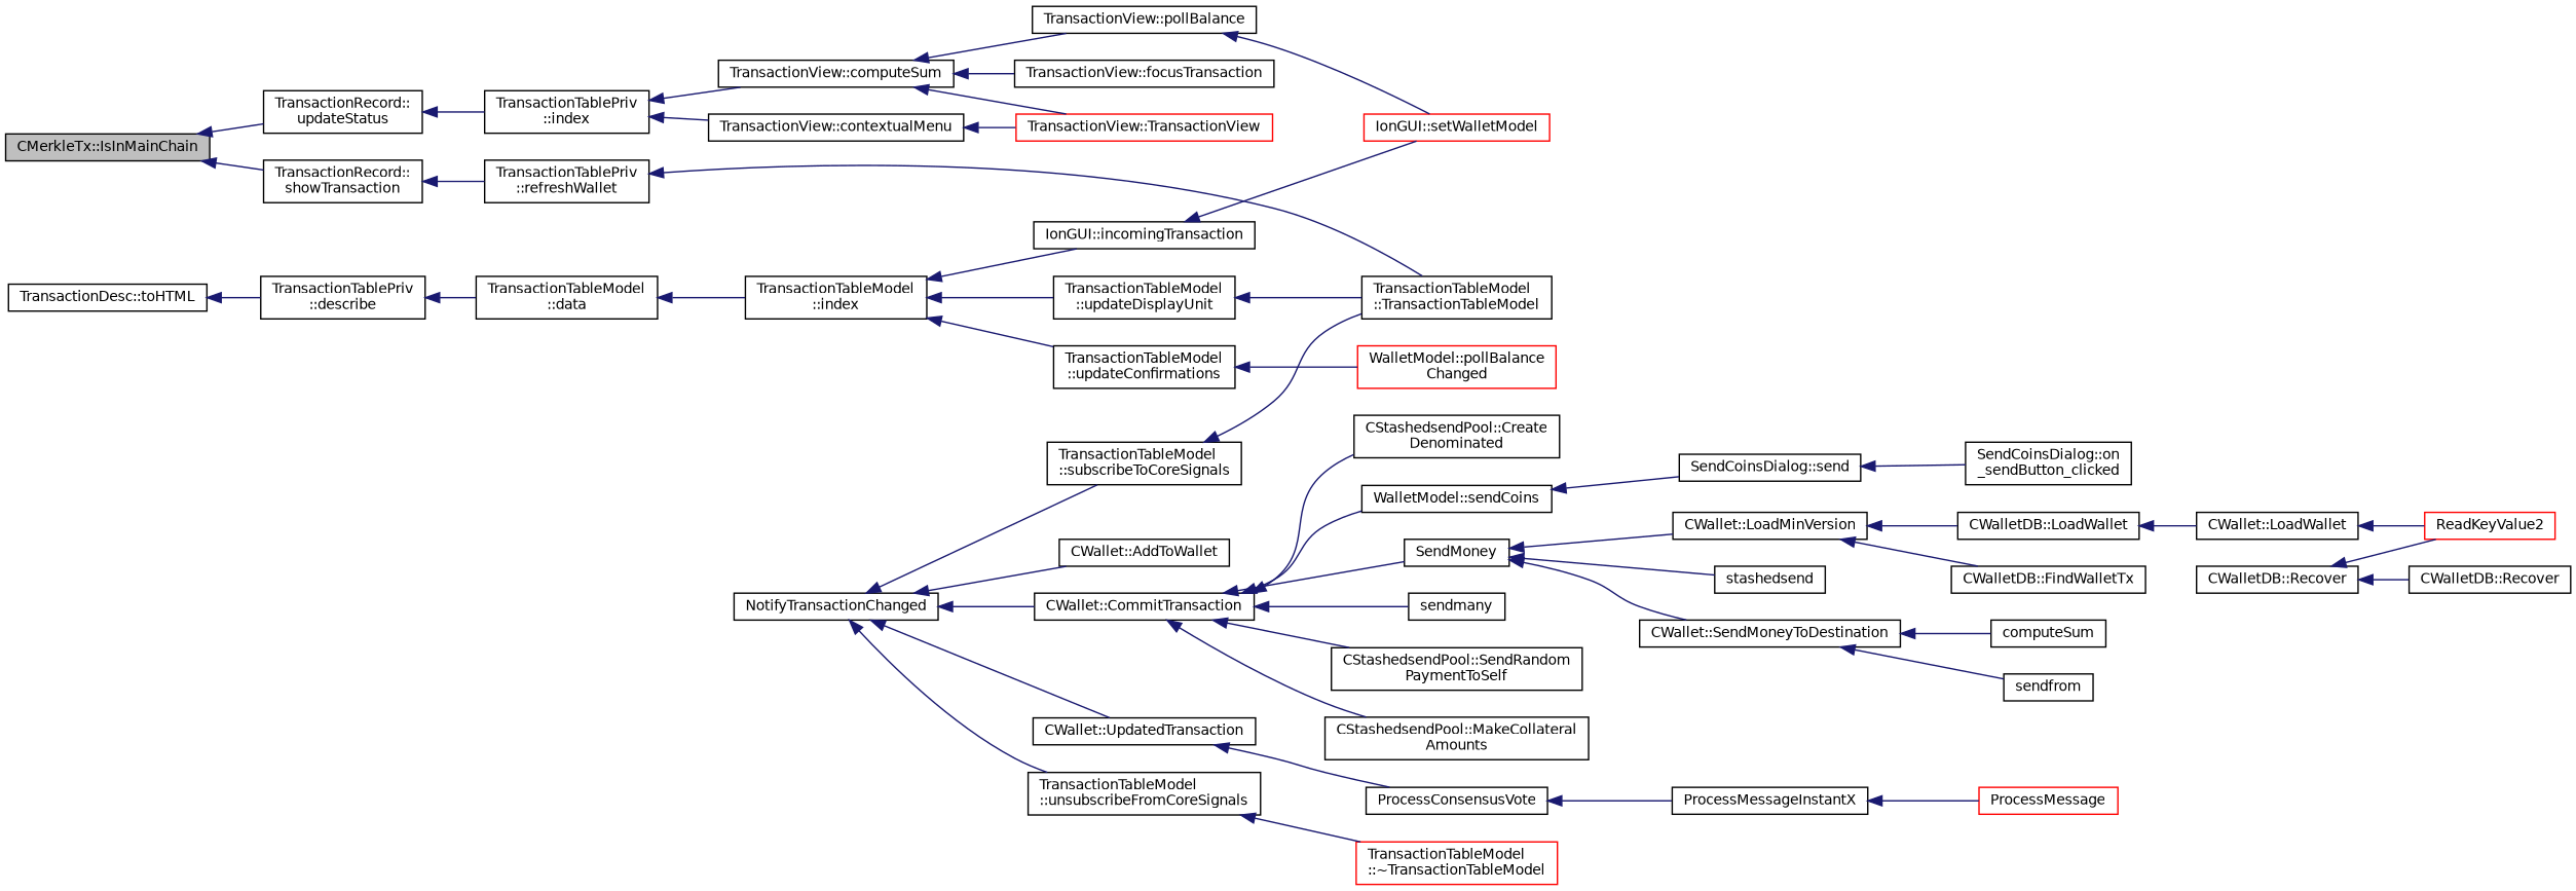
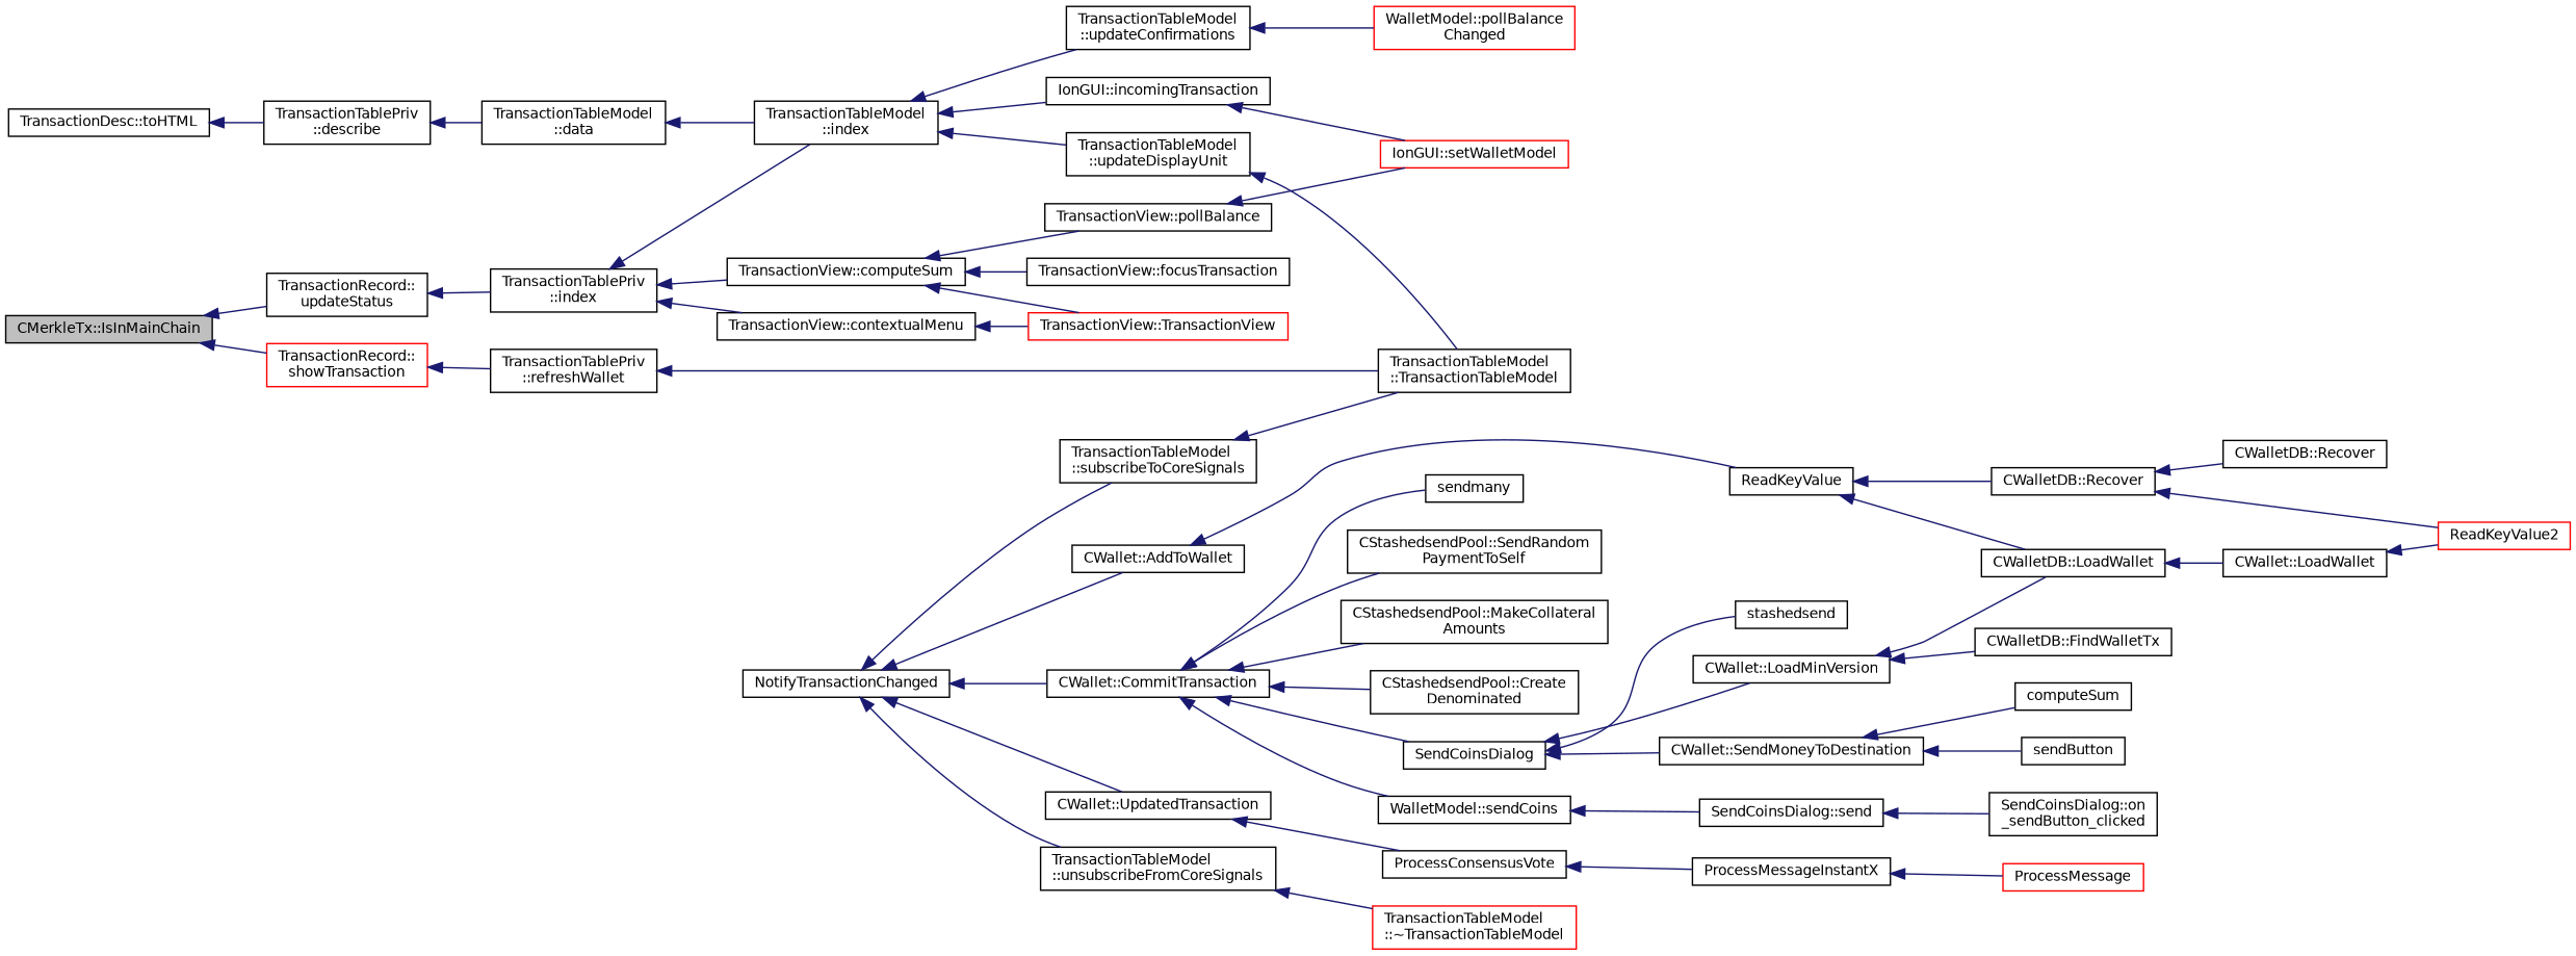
  digraph {
    rankdir=LR
    node [color=black fillcolor=white fontname=Helvetica fontsize=10 shape=record style=filled]
    edge [color=midnightblue dir=back fontname=Helvetica fontsize=10 labelfontname=Helvetica labelfontsize=10 style=solid]
    n1 [fillcolor=grey75 fontcolor=black height=0.2 label="CMerkleTx::IsInMainChain" width=0.4]
-   n2 [height=0.2 label="TransactionRecord::\lshowTransaction" width=0.4]
+   n2 [color=red height=0.2 label="TransactionRecord::\lshowTransaction" width=0.4]
    n3 [height=0.2 label="TransactionRecord::\lupdateStatus" width=0.4]
    n4 [height=0.2 label="TransactionDesc::toHTML" width=0.4]
    n5 [height=0.2 label="TransactionTablePriv\l::describe" width=0.4]
    n6 [height=0.2 label="TransactionTablePriv\l::refreshWallet" width=0.4]
    n7 [height=0.2 label="TransactionTablePriv\l::index" width=0.4]
    n8 [height=0.2 label="TransactionTableModel\l::data" width=0.4]
    n9 [height=0.2 label="TransactionTableModel\l::index" width=0.4]
    n10 [height=0.2 label="IonGUI::incomingTransaction" width=0.4]
    n11 [height=0.2 label="TransactionTableModel\l::updateConfirmations" width=0.4]
    n12 [height=0.2 label="TransactionTableModel\l::updateDisplayUnit" width=0.4]
    n13 [color=red height=0.2 label="IonGUI::setWalletModel" width=0.4]
    n14 [color=red height=0.2 label="WalletModel::pollBalance\lChanged" width=0.4]
    n15 [height=0.2 label="TransactionTableModel\l::TransactionTableModel" width=0.4]
    n16 [height=0.2 label=NotifyTransactionChanged width=0.4]
    n17 [height=0.2 label="TransactionTableModel\l::subscribeToCoreSignals" width=0.4]
    n18 [height=0.2 label="TransactionTableModel\l::unsubscribeFromCoreSignals" width=0.4]
    n19 [height=0.2 label="CWallet::AddToWallet" width=0.4]
    n20 [height=0.2 label="CWallet::CommitTransaction" width=0.4]
    n21 [height=0.2 label="CWallet::UpdatedTransaction" width=0.4]
    n22 [color=red height=0.2 label="TransactionTableModel\l::~TransactionTableModel" width=0.4]
+   n23 [height=0.2 label=ReadKeyValue width=0.4]
    n24 [height=0.2 label="WalletModel::sendCoins" width=0.4]
-   n25 [height=0.2 label=SendMoney width=0.4]
+   n25 [height=0.2 label=SendCoinsDialog width=0.4]
    n26 [height=0.2 label=sendmany width=0.4]
    n27 [height=0.2 label="CStashedsendPool::SendRandom\lPaymentToSelf" width=0.4]
    n28 [height=0.2 label="CStashedsendPool::MakeCollateral\lAmounts" width=0.4]
    n29 [height=0.2 label="CStashedsendPool::Create\lDenominated" width=0.4]
    n30 [height=0.2 label=ProcessConsensusVote width=0.4]
    n31 [height=0.2 label="CWalletDB::LoadWallet" width=0.4]
    n32 [height=0.2 label="CWalletDB::Recover" width=0.4]
    n33 [height=0.2 label="CWallet::LoadWallet" width=0.4]
    n34 [color=red height=0.2 label=ReadKeyValue2 width=0.4]
    n35 [height=0.2 label="CWalletDB::Recover" width=0.4]
    n36 [height=0.2 label="SendCoinsDialog::send" width=0.4]
    n37 [height=0.2 label=stashedsend width=0.4]
    n38 [height=0.2 label="CWallet::SendMoneyToDestination" width=0.4]
    n39 [height=0.2 label="CWallet::LoadMinVersion" width=0.4]
    n40 [height=0.2 label="SendCoinsDialog::on\l_sendButton_clicked" width=0.4]
    n41 [height=0.2 label=computeSum width=0.4]
-   n42 [height=0.2 label=sendfrom width=0.4]
+   n42 [height=0.2 label=sendButton width=0.4]
    n43 [height=0.2 label="CWalletDB::FindWalletTx" width=0.4]
    n44 [height=0.2 label=ProcessMessageInstantX width=0.4]
    n45 [color=red height=0.2 label=ProcessMessage width=0.4]
    n46 [height=0.2 label="TransactionView::contextualMenu" width=0.4]
    n47 [height=0.2 label="TransactionView::computeSum" width=0.4]
    n48 [color=red height=0.2 label="TransactionView::TransactionView" width=0.4]
    n49 [height=0.2 label="TransactionView::pollBalance" width=0.4]
    n50 [height=0.2 label="TransactionView::focusTransaction" width=0.4]
    n1 -> n2
    n1 -> n3
    n2 -> n6
    n3 -> n7
    n4 -> n5
    n5 -> n8
    n6 -> n15
+   n7 -> n9
    n7 -> n46
    n7 -> n47
    n8 -> n9
    n9 -> n10
    n9 -> n11
    n9 -> n12
    n10 -> n13
    n11 -> n14
    n12 -> n15
    n16 -> n17
    n16 -> n18
    n16 -> n19
    n16 -> n20
    n16 -> n21
    n17 -> n15
    n18 -> n22
+   n19 -> n23
    n20 -> n24
    n20 -> n25
    n20 -> n26
    n20 -> n27
    n20 -> n28
    n20 -> n29
    n21 -> n30
+   n23 -> n31
+   n23 -> n32
    n24 -> n36
    n25 -> n37
    n25 -> n38
    n25 -> n39
    n30 -> n44
    n31 -> n33
    n32 -> n34
    n32 -> n35
    n33 -> n34
    n36 -> n40
    n38 -> n41
    n38 -> n42
    n39 -> n31
    n39 -> n43
    n44 -> n45
    n46 -> n48
    n47 -> n48
    n47 -> n49
    n47 -> n50
    n49 -> n13
  }
